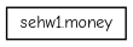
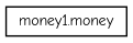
  digraph {
    rankdir=LR
    fontname="Comic Neue"
-   n1 [color=black fillcolor=white fontname="Comic Neue" fontsize=10 height=0.2 label="sehw1.money" shape=record style=filled width=0.4]
+   n1 [color=black fillcolor=white fontname="Comic Neue" fontsize=10 height=0.2 label="money1.money" shape=record style=filled width=0.4]
  }
